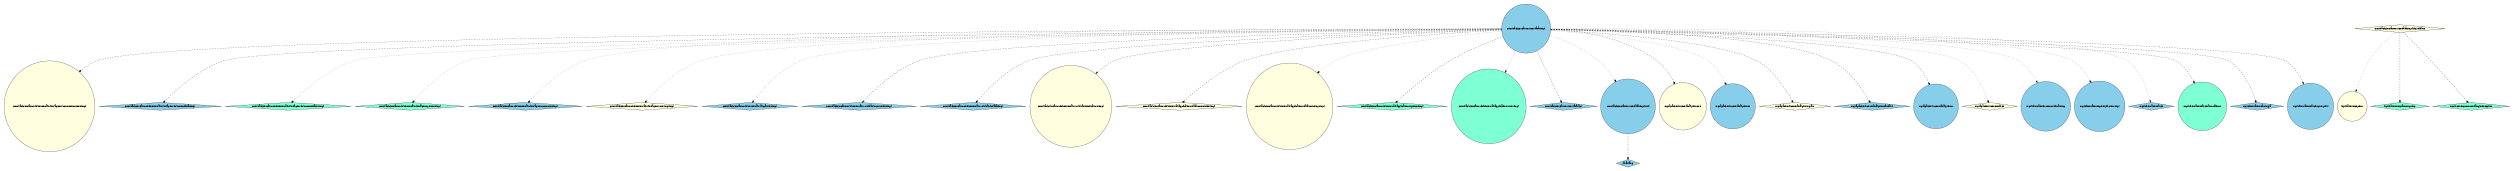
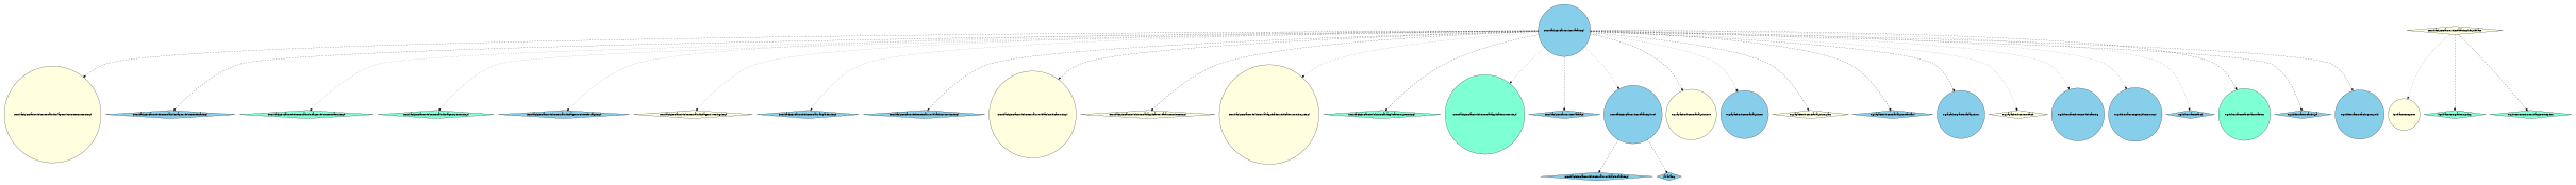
  digraph {
    node [fillcolor=skyblue fontsize=10.0 shape=diamond style=filled]
    edge [arrowhead=diamond style=dashed]
    com_hack23_cia_service_data_impl [shape=circle]
    com_hack23_cia_model_external_riksdagen_documentcontent_impl [fillcolor=lightyellow shape=circle]
    com_hack23_cia_model_external_riksdagen_dokumentlista_impl
    com_hack23_cia_model_external_riksdagen_dokumentstatus_impl [fillcolor=aquamarine]
    com_hack23_cia_model_external_riksdagen_person_impl [fillcolor=aquamarine]
-   com_hack23_cia_model_external_riksdagen_utskottsforslag_impl [label=com_hack23_cia_model_external_riksdagen_commons_impl]
+   com_hack23_cia_model_external_riksdagen_utskottsforslag_impl
    com_hack23_cia_model_external_riksdagen_votering_impl [fillcolor=lightyellow]
    com_hack23_cia_model_external_val_partier_impl
    com_hack23_cia_model_external_worldbank_countries_impl
    com_hack23_cia_model_external_worldbank_data_impl
-   com_hack23_cia_model_external_worldbank_indicators_impl [fillcolor=lightyellow shape=circle label=com_hack24_cia_model_external_worldbank_indicators_impl]
+   com_hack23_cia_model_external_worldbank_indicators_impl [fillcolor=lightyellow shape=circle]
    com_hack23_cia_model_internal_application_data_committee_impl [fillcolor=lightyellow]
-   com_hack23_cia_model_internal_application_data_ministry_impl [fillcolor=lightyellow shape=circle]
+   com_hack23_cia_model_internal_application_data_ministry_impl [fillcolor=lightyellow shape=circle label=com_hack23_cia_model_internal_application_indicators_ministry_impl]
    com_hack23_cia_model_internal_application_system_impl [fillcolor=aquamarine]
    com_hack23_cia_model_internal_application_user_impl [fillcolor=aquamarine shape=circle]
    com_hack23_cia_service_data_api
    com_hack23_cia_service_data_impl_util [shape=circle]
    org_apache_lucene_analysis_core [fillcolor=lightyellow shape=circle]
    org_apache_lucene_analysis_en [shape=circle]
    org_apache_lucene_analysis_ngram [fillcolor=lightyellow]
    org_apache_lucene_analysis_standard
-   org_apache_lucene_analysis_sv [shape=circle]
+   org_apache_lucene_analysis_sv [shape=circle label=org_apache_partier_analysis_sv]
    org_apache_lucene_search [fillcolor=lightyellow]
    org_hibernate_boot_model_naming [shape=circle]
    org_hibernate_engine_jdbc_env_spi [shape=circle]
    org_hibernate_search
    org_hibernate_search_annotations [fillcolor=aquamarine shape=circle]
    org_hibernate_search_jpa
    org_hibernate_search_query_dsl [shape=circle]
    java_lang
    com_hack23_cia_service_data_impl_liquidbase [fillcolor=lightyellow]
    liquibase_exception [fillcolor=lightyellow shape=circle]
    liquibase_integration_spring [fillcolor=aquamarine]
    n34 [fillcolor=aquamarine label=org_lucene_commons_lang3_exception]
    com_hack23_cia_service_data_impl -> com_hack23_cia_model_external_riksdagen_documentcontent_impl
    com_hack23_cia_service_data_impl -> com_hack23_cia_model_external_riksdagen_dokumentlista_impl
    com_hack23_cia_service_data_impl -> com_hack23_cia_model_external_riksdagen_dokumentstatus_impl [style=dotted]
    com_hack23_cia_service_data_impl -> com_hack23_cia_model_external_riksdagen_person_impl [style=dotted]
    com_hack23_cia_service_data_impl -> com_hack23_cia_model_external_riksdagen_utskottsforslag_impl [style=dotted]
    com_hack23_cia_service_data_impl -> com_hack23_cia_model_external_riksdagen_votering_impl [style=dotted]
    com_hack23_cia_service_data_impl -> com_hack23_cia_model_external_val_partier_impl [arrowhead=normal style=dotted]
    com_hack23_cia_service_data_impl -> com_hack23_cia_model_external_worldbank_countries_impl [arrowhead=normal]
-   com_hack23_cia_service_data_impl -> com_hack23_cia_model_external_worldbank_data_impl
+   com_hack23_cia_service_data_impl_util -> com_hack23_cia_model_external_worldbank_data_impl
    com_hack23_cia_service_data_impl -> com_hack23_cia_model_external_worldbank_indicators_impl [arrowhead=normal]
    com_hack23_cia_service_data_impl -> com_hack23_cia_model_internal_application_data_committee_impl
    com_hack23_cia_service_data_impl -> com_hack23_cia_model_internal_application_data_ministry_impl [style=dotted]
    com_hack23_cia_service_data_impl -> com_hack23_cia_model_internal_application_system_impl
    com_hack23_cia_service_data_impl -> com_hack23_cia_model_internal_application_user_impl [arrowhead=normal style=dotted]
    com_hack23_cia_service_data_impl -> com_hack23_cia_service_data_api
    com_hack23_cia_service_data_impl -> com_hack23_cia_service_data_impl_util [style=dotted]
    com_hack23_cia_service_data_impl -> org_apache_lucene_analysis_core
    com_hack23_cia_service_data_impl -> org_apache_lucene_analysis_en [style=dotted]
    com_hack23_cia_service_data_impl -> org_apache_lucene_analysis_ngram [arrowhead=normal]
    com_hack23_cia_service_data_impl -> org_apache_lucene_analysis_standard
    com_hack23_cia_service_data_impl -> org_apache_lucene_analysis_sv
    com_hack23_cia_service_data_impl -> org_apache_lucene_search [style=dotted]
    com_hack23_cia_service_data_impl -> org_hibernate_boot_model_naming [arrowhead=normal style=dotted]
    com_hack23_cia_service_data_impl -> org_hibernate_engine_jdbc_env_spi [style=dotted]
    com_hack23_cia_service_data_impl -> org_hibernate_search [arrowhead=normal style=dotted]
    com_hack23_cia_service_data_impl -> org_hibernate_search_annotations
    com_hack23_cia_service_data_impl -> org_hibernate_search_jpa
    com_hack23_cia_service_data_impl -> org_hibernate_search_query_dsl [arrowhead=normal]
    com_hack23_cia_service_data_impl_util -> java_lang
    com_hack23_cia_service_data_impl_liquidbase -> liquibase_exception [arrowhead=normal style=dotted]
    com_hack23_cia_service_data_impl_liquidbase -> liquibase_integration_spring
    com_hack23_cia_service_data_impl_liquidbase -> n34
  }
